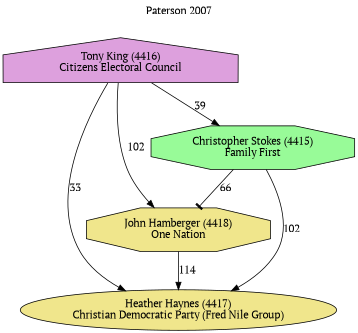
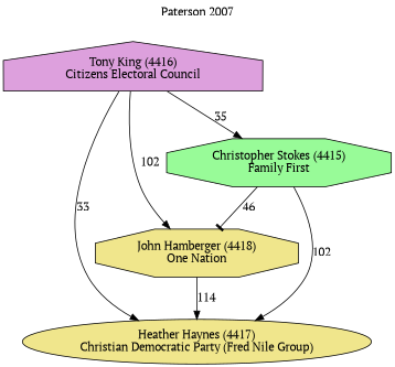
  digraph {
    fontname="PT Serif"
    label="Paterson 2007"
    labelloc=t
    mclimit=10
    node [fillcolor=khaki fontname="PT Serif" shape=octagon style=filled]
    edge [arrowhead=normal fontname="PT Serif"]
    n1 [label="Heather Haynes (4417)\nChristian Democratic Party (Fred Nile Group)" shape=ellipse]
    n2 [label="John Hamberger (4418)\nOne Nation"]
    n3 [fillcolor=palegreen label="Christopher Stokes (4415)\nFamily First"]
    n4 [fillcolor=plum label="Tony King (4416)\nCitizens Electoral Council" shape=house]
    n2 -> n1 [label=114]
    n3 -> n1 [label=102]
-   n3 -> n2 [arrowhead=tee label=66]
+   n3 -> n2 [arrowhead=tee label=46]
    n4 -> n1 [label=33]
    n4 -> n2 [label=102]
-   n4 -> n3 [label=39]
+   n4 -> n3 [label=35]
  }
